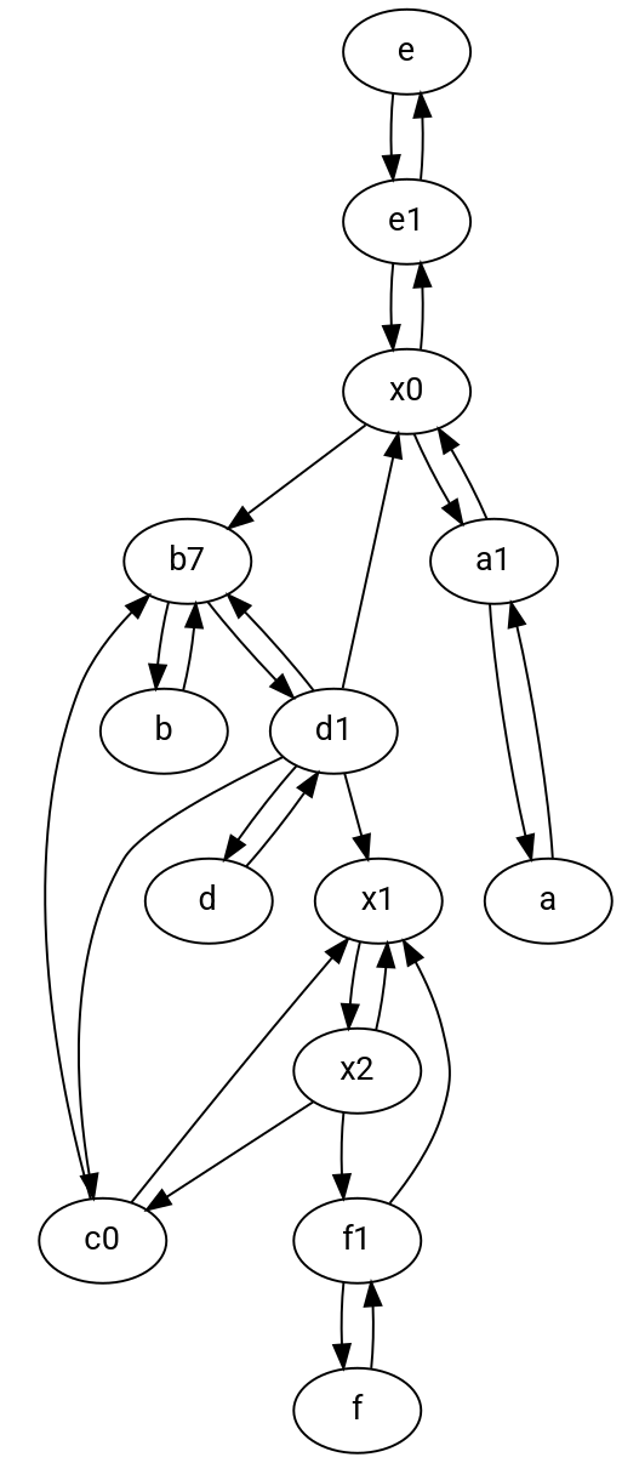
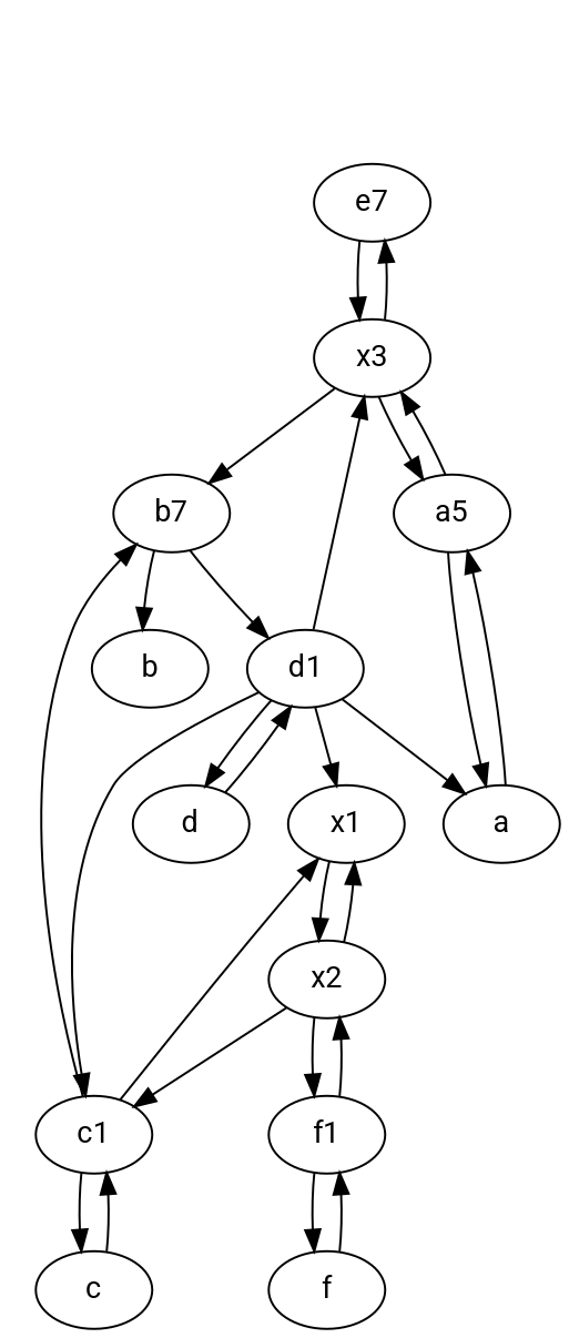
  digraph {
    fontname=Roboto
    node [fontname=Roboto]
    edge [fontname=Roboto]
-   e
-   e1
-   x0
+   e1 [label=e7]
+   x0 [label=x3]
    x2
    x1
-   c1 [label=c0]
+   c1
    f1
    n8 [label=b7]
+   c
    f
-   a1
+   a1 [label=a5]
    a
    d
    d1
    b
-   e -> e1
-   e1 -> e
    e1 -> x0
    x0 -> e1
    x0 -> n8
    x0 -> a1
    x2 -> x1
    x2 -> c1
    x2 -> f1
    x1 -> x2
    c1 -> x1
    c1 -> n8
-   f1 -> x1
+   c1 -> c
+   f1 -> x2
    f1 -> f
    n8 -> d1
    n8 -> b
+   c -> c1
    f -> f1
    a1 -> x0
    a1 -> a
    a -> a1
    d -> d1
    d1 -> x0
    d1 -> x1
    d1 -> c1
-   d1 -> n8
+   d1 -> a
    d1 -> d
-   b -> n8
  }
